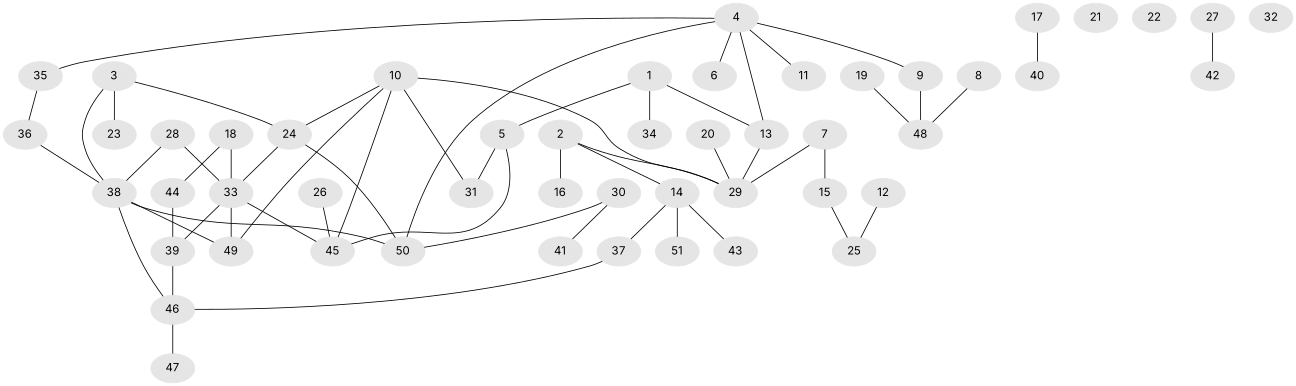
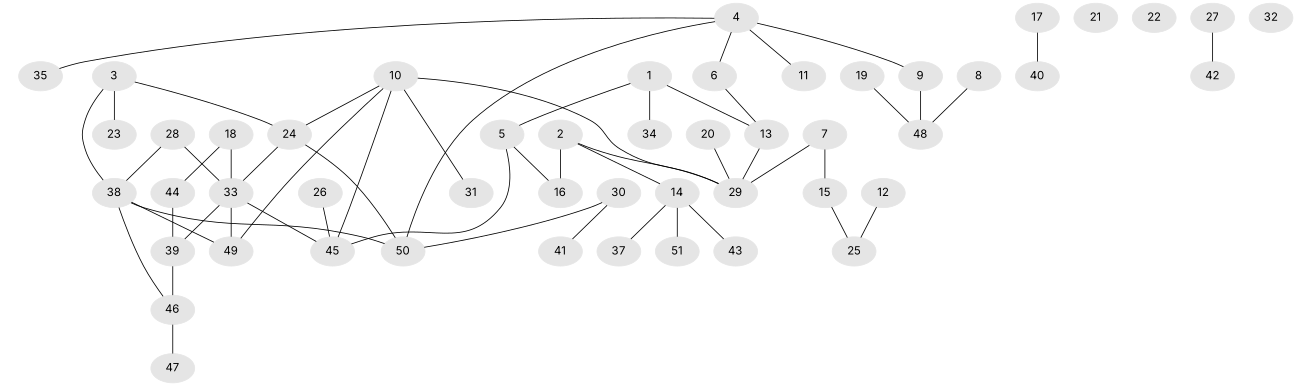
  graph {
    fontname=Inter
    node [color=gray90 fontname=Inter style=filled]
    edge [fontname=Inter]
    1
    5
    13
    34
    31
    45
    29
    2
    14
    16
    37
    43
    51
    3
    23
    24
    38
    50
    33
    49
    46
    4
    6
    9
    11
    35
    48
-   36
    7
    15
    25
    8
    10
    12
    17
    40
    18
    44
    39
    19
    20
    21
    22
    26
    27
    42
    28
    30
    41
    32
    47
    1 -- 5
    1 -- 13
    1 -- 34
-   5 -- 31
+   5 -- 16
    5 -- 45
    13 -- 29
    2 -- 29
    2 -- 14
    2 -- 16
    14 -- 37
    14 -- 43
    14 -- 51
-   37 -- 46
    3 -- 23
    3 -- 24
    3 -- 38
    24 -- 50
    24 -- 33
    38 -- 50
    38 -- 49
    38 -- 46
    33 -- 45
    33 -- 49
    33 -- 39
    46 -- 47
    4 -- 50
    4 -- 6
    4 -- 9
    4 -- 11
    4 -- 35
-   4 -- 13
+   6 -- 13
    9 -- 48
-   35 -- 36
-   36 -- 38
    7 -- 29
    7 -- 15
    15 -- 25
    8 -- 48
    10 -- 31
    10 -- 45
    10 -- 29
    10 -- 24
    10 -- 49
    12 -- 25
    17 -- 40
    18 -- 33
    18 -- 44
    44 -- 39
    39 -- 46
    19 -- 48
    20 -- 29
    26 -- 45
    27 -- 42
    28 -- 38
    28 -- 33
    30 -- 50
    30 -- 41
  }
